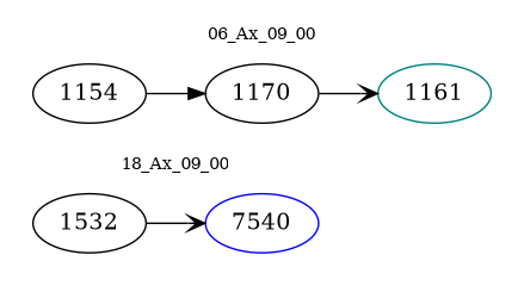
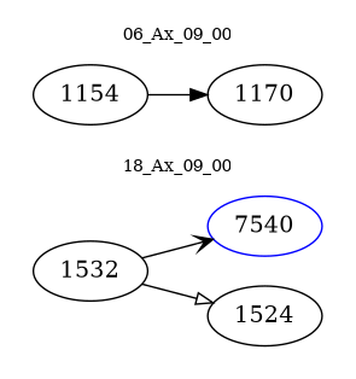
  digraph {
    rankdir=LR
    node [color=black]
    edge [arrowhead=vee color=black]
    n1 [label=1532]
+   n2 [label=1524]
    n3 [color=blue label=7540]
    n4 [label=1170]
    n5 [label=1154]
-   n6 [color=teal label=1161]
    subgraph cluster_1 {
      color=white
      fontsize=10
      label="18_Ax_09_00"
      n1
+     n2
      n3
    }
    subgraph cluster_2 {
      color=white
      fontsize=10
      label="06_Ax_09_00"
      n4
      n5
-     n6
    }
+   n1 -> n2 [arrowhead=onormal]
    n1 -> n3
-   n4 -> n6
    n5 -> n4 [arrowhead=normal]
  }
